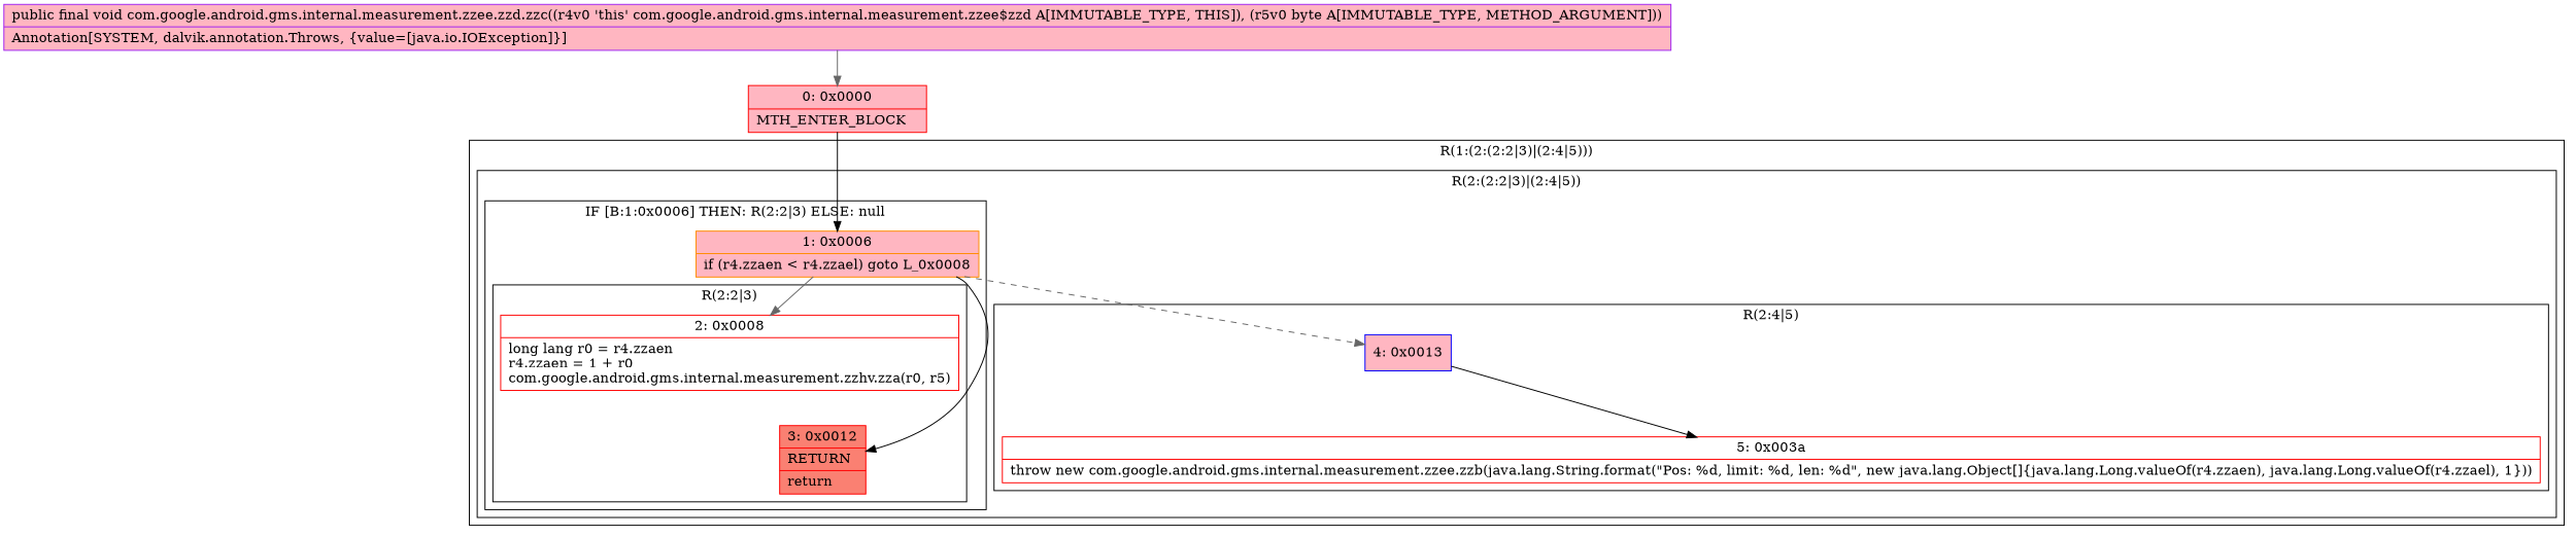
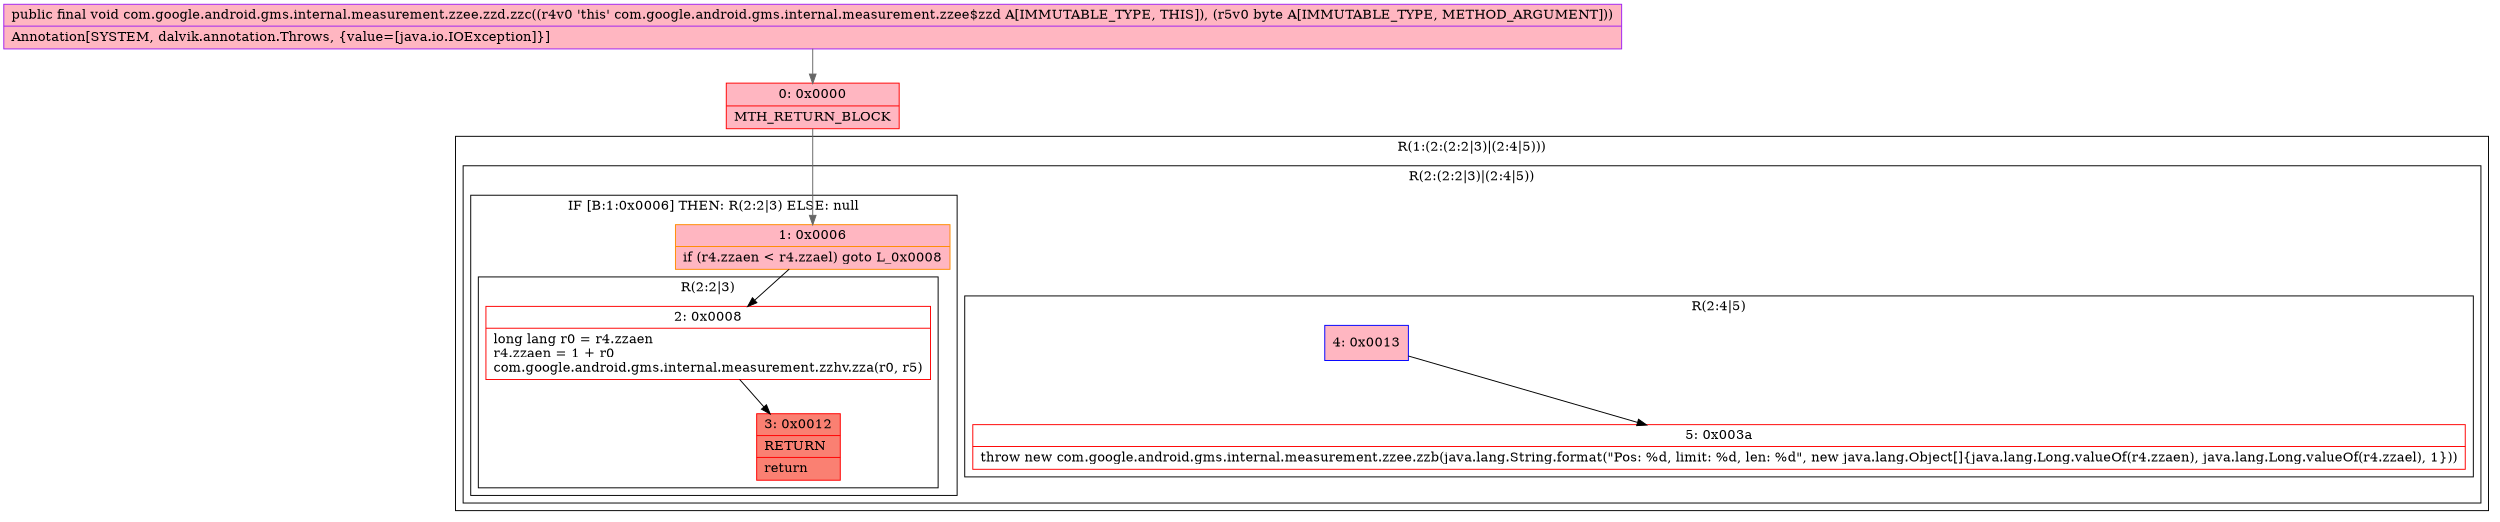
  digraph {
    node [color=red fillcolor=lightpink shape=record style=filled]
    edge [color=black]
    n1 [fillcolor=white label="{2\:\ 0x0008|long lang r0 = r4.zzaen\lr4.zzaen = 1 + r0\lcom.google.android.gms.internal.measurement.zzhv.zza(r0, r5)\l}"]
    n2 [fillcolor=salmon label="{3\:\ 0x0012|RETURN\l|return\l}"]
    n3 [color=darkorange label="{1\:\ 0x0006|if (r4.zzaen \< r4.zzael) goto L_0x0008\l}"]
    n4 [color=blue label="{4\:\ 0x0013}"]
    n5 [fillcolor=white label="{5\:\ 0x003a|throw new com.google.android.gms.internal.measurement.zzee.zzb(java.lang.String.format(\"Pos: %d, limit: %d, len: %d\", new java.lang.Object[]\{java.lang.Long.valueOf(r4.zzaen), java.lang.Long.valueOf(r4.zzael), 1\}))\l}"]
-   n6 [label="{0\:\ 0x0000|MTH_ENTER_BLOCK\l}"]
+   n6 [label="{0\:\ 0x0000|MTH_RETURN_BLOCK\l}"]
    n7 [color=purple label="{public final void com.google.android.gms.internal.measurement.zzee.zzd.zzc((r4v0 'this' com.google.android.gms.internal.measurement.zzee$zzd A[IMMUTABLE_TYPE, THIS]), (r5v0 byte A[IMMUTABLE_TYPE, METHOD_ARGUMENT]))  | Annotation[SYSTEM, dalvik.annotation.Throws, \{value=[java.io.IOException]\}]\l}"]
    subgraph cluster_1 {
      label="R(1:(2:(2:2|3)|(2:4|5)))"
      subgraph cluster_2 {
        label="R(2:(2:2|3)|(2:4|5))"
        subgraph cluster_3 {
          label="IF [B:1:0x0006] THEN: R(2:2|3) ELSE: null"
          n3
          subgraph cluster_4 {
            label="R(2:2|3)"
            n1
            n2
          }
        }
        subgraph cluster_5 {
          label="R(2:4|5)"
          n4
          n5
        }
      }
    }
-   n3 -> n2
-   n3 -> n1 [color=gray40]
-   n3 -> n4 [color=gray40 style=dashed]
+   n1 -> n2
+   n3 -> n1
    n4 -> n5
-   n6 -> n3
+   n6 -> n3 [color=gray40]
    n7 -> n6 [color=gray40]
  }
